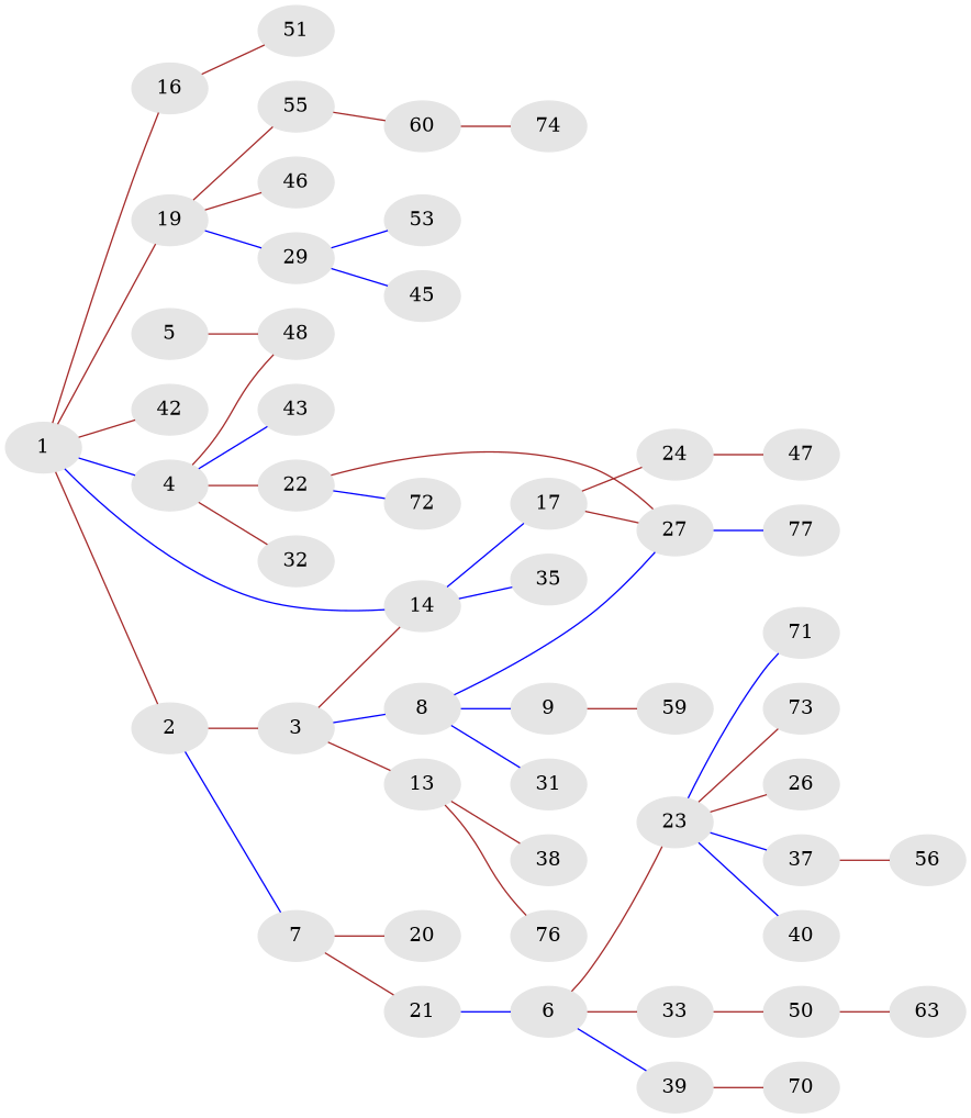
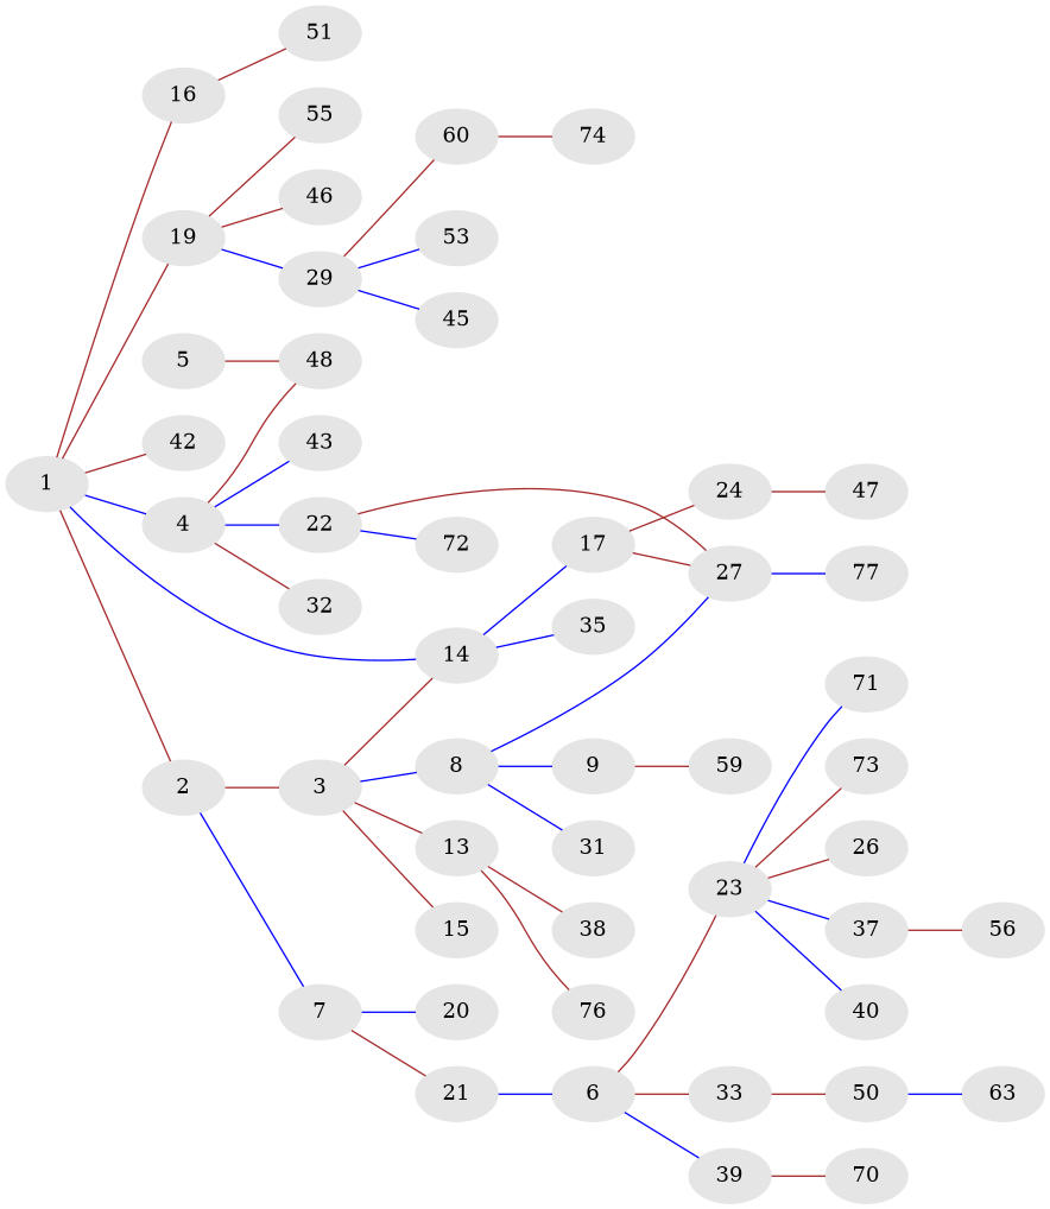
  graph {
    rankdir=LR
    node [color=gray90 style=filled]
    edge [color=brown]
    1 [super="+11"]
    2 [super="+52"]
    4 [super="+49"]
    14 [super="+62"]
    16 [super="+54"]
    19
    42
    3 [super="+12"]
    7 [super="+18"]
    22 [super="+57"]
    32 [super="+66"]
    43
    48 [super="+68"]
    17 [super="+34"]
    35
    51 [super="+79"]
    29 [super="+44"]
    46 [super="+67"]
    55 [super="+69"]
    8 [super="+41"]
    13 [super="+25"]
+   15
    6 [super="+10"]
    23 [super="+30"]
    33 [super="+36"]
    39
    20
    21 [super="+58"]
    9
    27 [super="+28"]
    31 [super="+65"]
    38
    76
    5
    72
    26
    37
    40
    71
    73
    50 [super="+64"]
    70 [super="+75"]
    59 [super="+61"]
    77
    24
    47
    45
    53
    60
    56
    63
    74 [super="+78"]
    1 -- 2
    1 -- 4 [color=blue]
    1 -- 14 [color=blue]
    1 -- 16
    1 -- 19
    1 -- 42
    2 -- 3
    2 -- 7 [color=blue]
-   4 -- 22
+   4 -- 22 [color=blue]
    4 -- 32
    4 -- 43 [color=blue]
    4 -- 48
    14 -- 17 [color=blue]
    14 -- 35 [color=blue]
    16 -- 51
    19 -- 29 [color=blue]
    19 -- 46
    19 -- 55
    3 -- 14
    3 -- 8 [color=blue]
    3 -- 13
-   7 -- 20
+   3 -- 15
+   7 -- 20 [color=blue]
    7 -- 21
    22 -- 27
    22 -- 72 [color=blue]
    17 -- 27
    17 -- 24
    29 -- 45 [color=blue]
    29 -- 53 [color=blue]
-   55 -- 60
+   29 -- 60
    8 -- 9 [color=blue]
    8 -- 27 [color=blue]
    8 -- 31 [color=blue]
    13 -- 38
    13 -- 76
    6 -- 23
    6 -- 33
    6 -- 39 [color=blue]
    23 -- 26
    23 -- 37 [color=blue]
    23 -- 40 [color=blue]
    23 -- 71 [color=blue]
    23 -- 73
    33 -- 50
    39 -- 70
    21 -- 6 [color=blue]
    9 -- 59
    27 -- 77 [color=blue]
    5 -- 48
    37 -- 56
-   50 -- 63
+   50 -- 63 [color=blue]
    24 -- 47
    60 -- 74
  }
